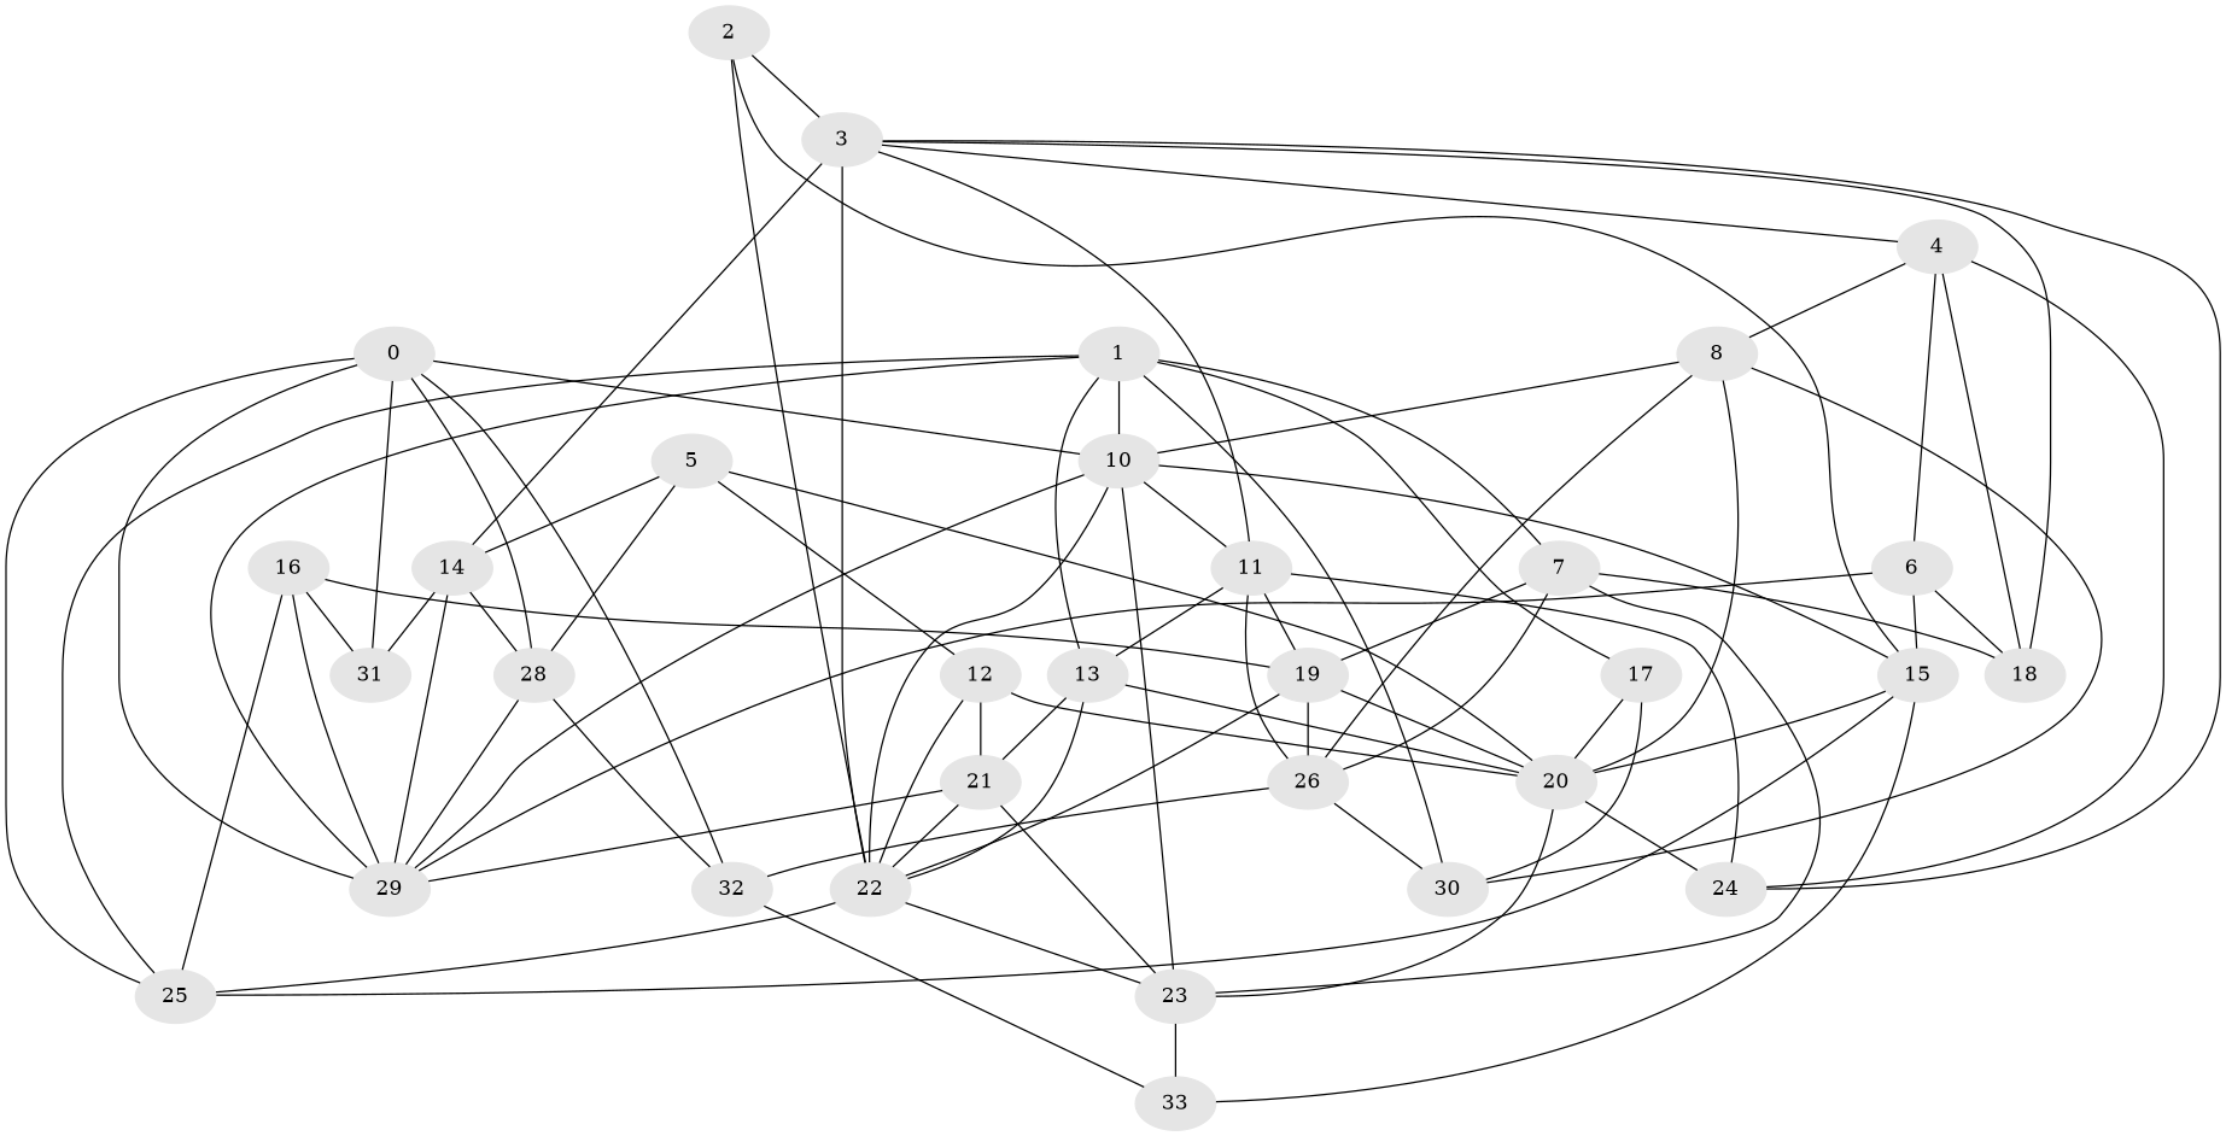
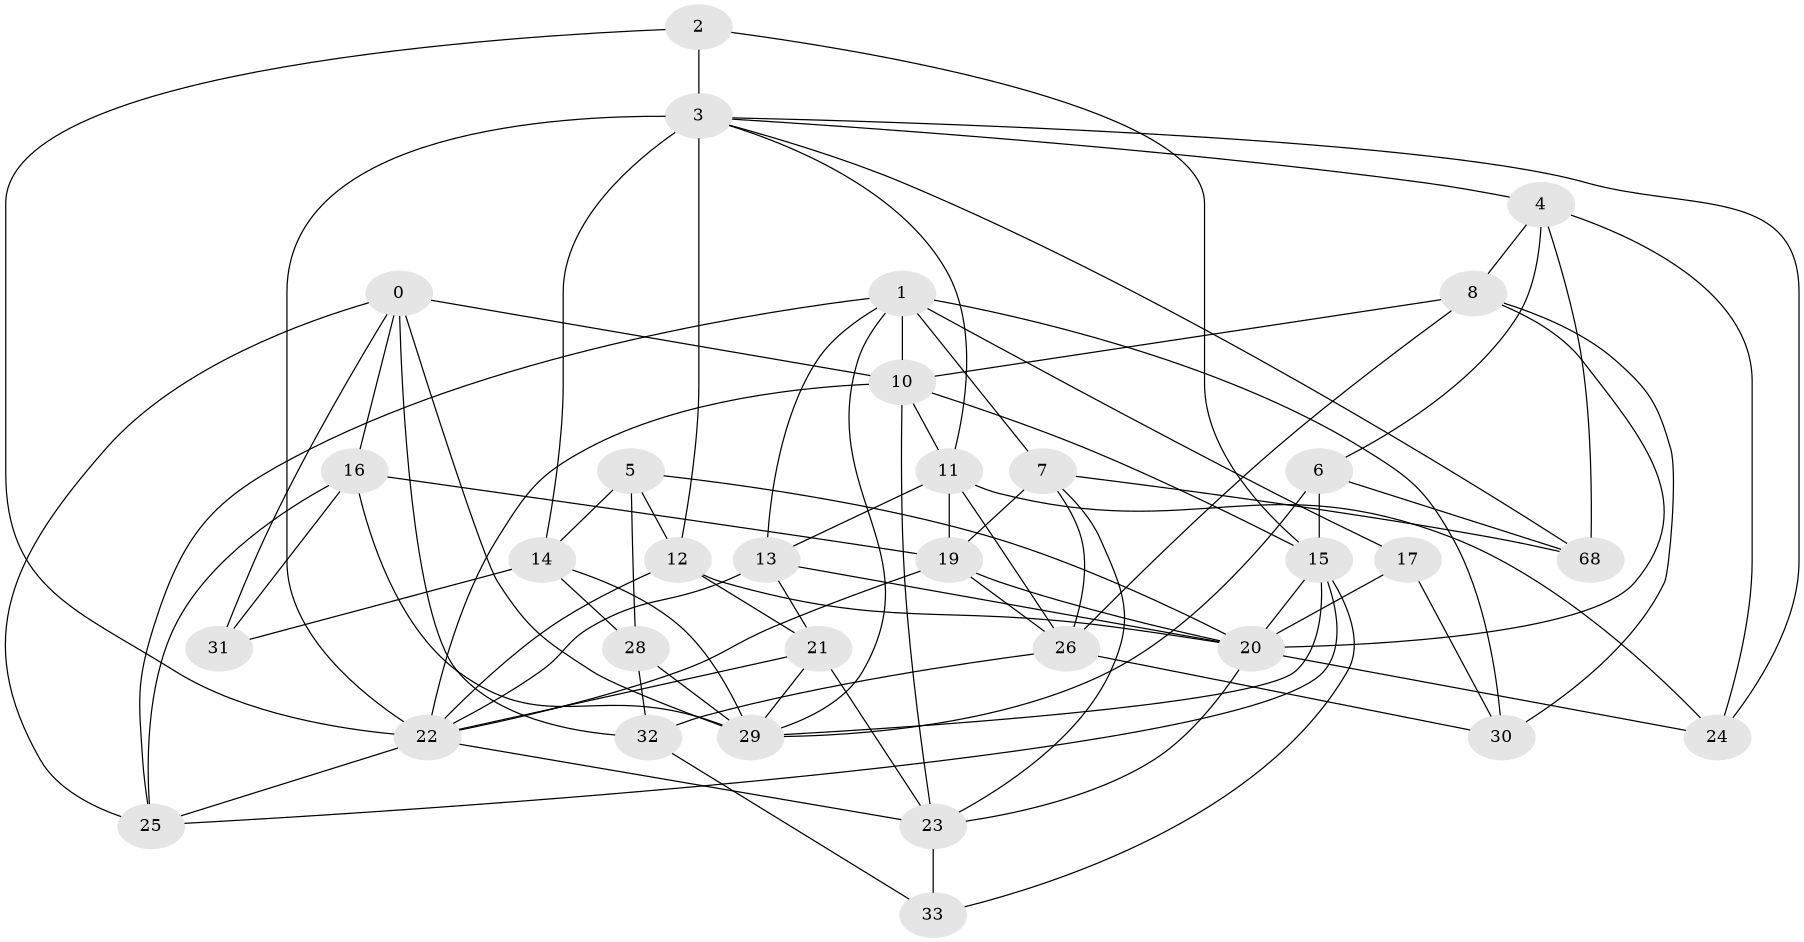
  graph {
    node [color=gray90 style=filled]
    edge [weight=1.0]
    1
    7
    10
    13
    17
    25
    29
    30
-   18
+   18 [label=68]
    19
    23
    26
    15
    22
    11
    20
    21
    2
    3
    4
    12
    14
    24
    33
    6
    8
    28
    31
    5
    32
    n31 [label=0]
    16
    1 -- 7
    1 -- 10 [weight=2.0]
    1 -- 13
    1 -- 17
    1 -- 25
    1 -- 29
    1 -- 30
    7 -- 18
    7 -- 19
    7 -- 23
    7 -- 26
    10 -- 23
    10 -- 15
    10 -- 22 [weight=2.0]
    10 -- 11
    13 -- 22
    13 -- 20
    13 -- 21
    17 -- 30
    17 -- 20
    19 -- 26
    19 -- 22
    19 -- 20
    23 -- 33
    26 -- 30
    26 -- 32
    15 -- 25
-   10 -- 29
+   15 -- 29
    15 -- 20
    15 -- 33
    22 -- 25
    22 -- 23
    11 -- 13
    11 -- 19 [weight=2.0]
    11 -- 26
    11 -- 24
    20 -- 23
    20 -- 24
    21 -- 29
    21 -- 23
    21 -- 22 [weight=2.0]
    2 -- 15
    2 -- 22
    2 -- 3
    3 -- 18
    3 -- 22 [weight=2.0]
    3 -- 11
    3 -- 4
+   3 -- 12
    3 -- 14 [weight=2.0]
    3 -- 24
    4 -- 18
    4 -- 24
    4 -- 6
    4 -- 8
    12 -- 22
    12 -- 20
    12 -- 21
    14 -- 29
    14 -- 28
    14 -- 31
    6 -- 29
    6 -- 18
    6 -- 15 [weight=2.0]
    8 -- 10
    8 -- 30
    8 -- 26
    8 -- 20
    28 -- 29
    28 -- 32
    5 -- 20
    5 -- 12
    5 -- 14 [weight=2.0]
    5 -- 28
    32 -- 33
    n31 -- 10
    n31 -- 25
    n31 -- 29
-   n31 -- 28
+   n31 -- 16
    n31 -- 31
    n31 -- 32
    16 -- 25
    16 -- 29 [weight=2.0]
    16 -- 19
    16 -- 31
  }
